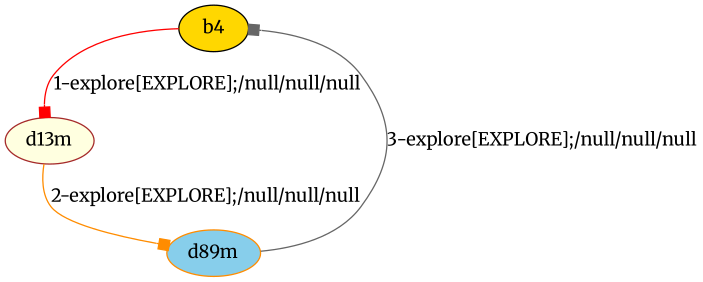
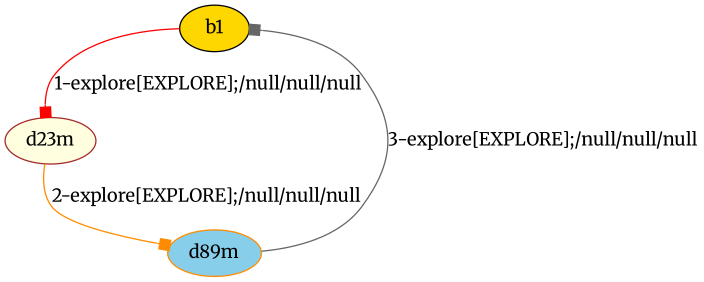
  digraph {
    fontname=Merriweather
    node [fontname=Merriweather style=filled]
    edge [arrowhead=box fontname=Merriweather]
-   b1 [color=black fillcolor=gold label=b4]
-   d23m [color=brown fillcolor=lightyellow label=d13m]
+   b1 [color=black fillcolor=gold]
+   d23m [color=brown fillcolor=lightyellow]
    n3 [color=darkorange fillcolor=skyblue label=d89m]
    b1 -> d23m [color=red label="1-explore[EXPLORE];/null/null/null"]
    d23m -> n3 [color=darkorange label="2-explore[EXPLORE];/null/null/null"]
    n3 -> b1 [color=gray40 label="3-explore[EXPLORE];/null/null/null"]
  }
